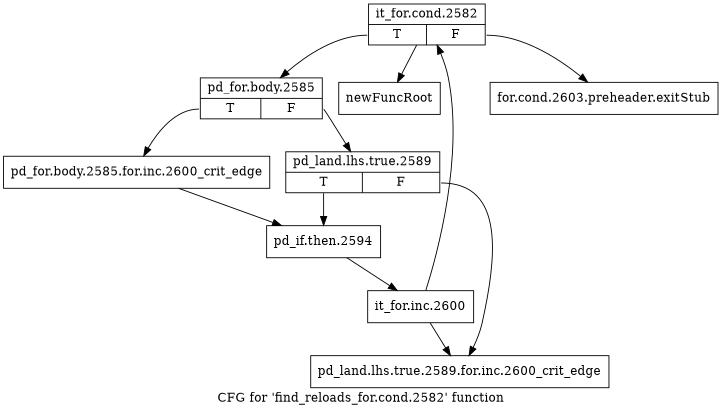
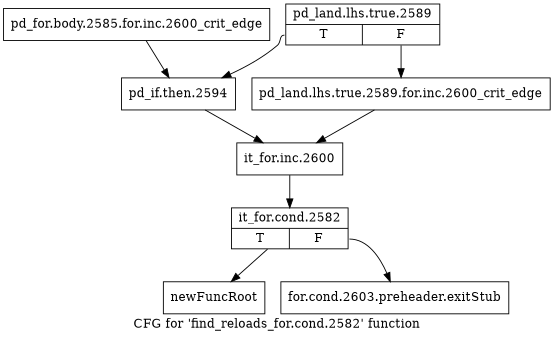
  digraph {
    label="CFG for 'find_reloads_for.cond.2582' function"
    node [shape=record]
    n1 [label="{newFuncRoot}"]
    n2 [label="{it_for.cond.2582|{<s0>T|<s1>F}}"]
    n3 [label="{for.cond.2603.preheader.exitStub}"]
-   n4 [label="{pd_for.body.2585|{<s0>T|<s1>F}}"]
    n5 [label="{pd_for.body.2585.for.inc.2600_crit_edge}"]
    n6 [label="{pd_land.lhs.true.2589|{<s0>T|<s1>F}}"]
    n7 [label="{pd_if.then.2594}"]
    n8 [label="{pd_land.lhs.true.2589.for.inc.2600_crit_edge}"]
    n9 [label="{it_for.inc.2600}"]
    n2 -> n1
    n2 -> n3 [tailport=s1]
-   n2 -> n4 [tailport=s0]
-   n4 -> n5 [tailport=s0]
-   n4 -> n6 [tailport=s1]
    n5 -> n7
    n6 -> n7 [tailport=s0]
    n6 -> n8 [tailport=s1]
    n7 -> n9
-   n9 -> n8
+   n8 -> n9
    n9 -> n2
  }
